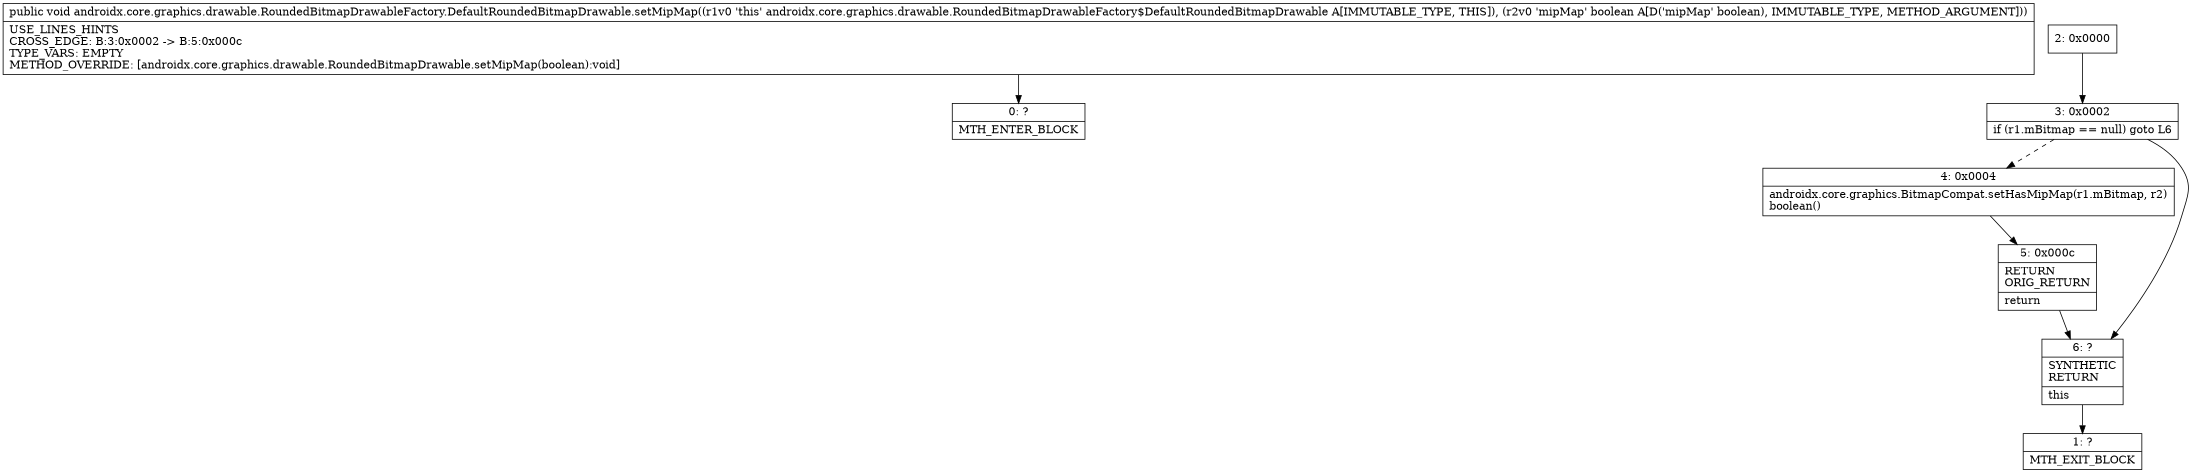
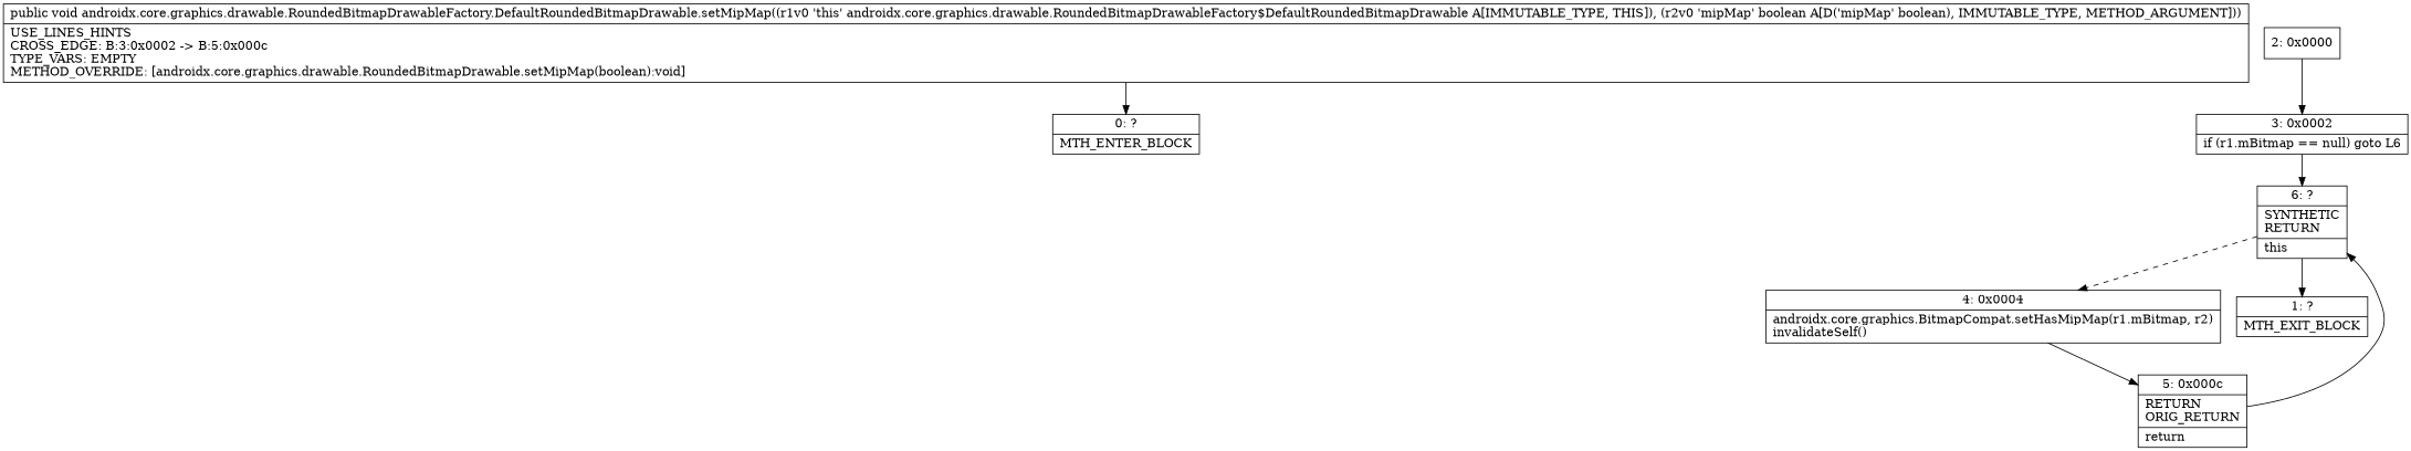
  digraph {
    node [shape=record]
    n1 [label="{0\:\ ?|MTH_ENTER_BLOCK\l}"]
    n2 [label="{2\:\ 0x0000}"]
    n3 [label="{3\:\ 0x0002|if (r1.mBitmap == null) goto L6\l}"]
-   n4 [label="{4\:\ 0x0004|androidx.core.graphics.BitmapCompat.setHasMipMap(r1.mBitmap, r2)\lboolean()\l}"]
+   n4 [label="{4\:\ 0x0004|androidx.core.graphics.BitmapCompat.setHasMipMap(r1.mBitmap, r2)\linvalidateSelf()\l}"]
    n5 [label="{6\:\ ?|SYNTHETIC\lRETURN\l|this\l}"]
    n6 [label="{5\:\ 0x000c|RETURN\lORIG_RETURN\l|return\l}"]
    n7 [label="{1\:\ ?|MTH_EXIT_BLOCK\l}"]
    n8 [label="{public void androidx.core.graphics.drawable.RoundedBitmapDrawableFactory.DefaultRoundedBitmapDrawable.setMipMap((r1v0 'this' androidx.core.graphics.drawable.RoundedBitmapDrawableFactory$DefaultRoundedBitmapDrawable A[IMMUTABLE_TYPE, THIS]), (r2v0 'mipMap' boolean A[D('mipMap' boolean), IMMUTABLE_TYPE, METHOD_ARGUMENT]))  | USE_LINES_HINTS\lCROSS_EDGE: B:3:0x0002 \-\> B:5:0x000c\lTYPE_VARS: EMPTY\lMETHOD_OVERRIDE: [androidx.core.graphics.drawable.RoundedBitmapDrawable.setMipMap(boolean):void]\l}"]
    n2 -> n3
-   n3 -> n4 [style=dashed]
+   n5 -> n4 [style=dashed]
    n3 -> n5
    n4 -> n6
    n5 -> n7
    n6 -> n5
    n8 -> n1
  }
